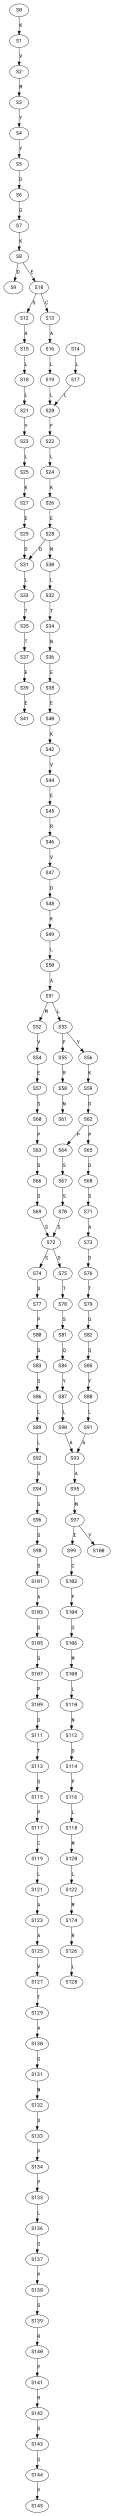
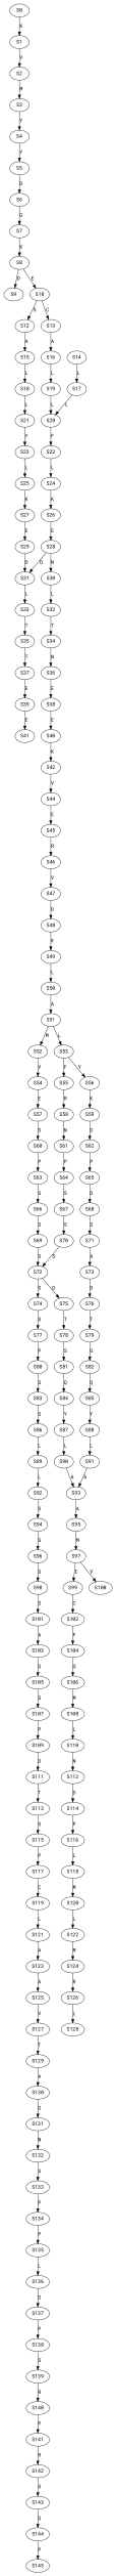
  strict digraph {
    fontname="Roboto Mono"
    node [fontname="Roboto Mono"]
    edge [fontname="Roboto Mono"]
    S0
    S1
    S2
    S3
    S4
    S5
    S6
    S7
    S8
    S9
    S10
    S12
    S13
    S15
    S16
    S14
    S17
    S18
    S19
    S20
    S21
    S22
    S23
    S24
    S25
    S26
    S27
    S28
    S29
    S30
    S31
    S32
    S33
    S34
    S35
    S36
    S37
    S38
    S39
    S40
    S41
    S42
    S44
    S45
    S46
    S47
    S48
    S49
    S50
    S51
    S52
    S53
    S54
    S55
    S56
    S57
    S58
    S59
    S60
    S61
    S62
    S63
    S64
    S65
    S66
    S67
    S68
    S69
    S70
    S71
    S72
    S73
    S74
    S75
    S76
    S77
    S78
    S79
    S80
    S81
    S82
    S83
    S84
    S85
    S86
    S87
    S88
    S89
    S90
    S91
    S92
    S93
    S94
    S95
    S96
    S97
    S98
    S99
    S100
    S101
    S102
    S103
    S104
    S105
    S106
    S107
    S108
    S109
    S110
    S111
    S112
    S113
    S114
    S115
    S116
    S117
    S118
    S119
    S120
    S121
    S122
    S123
-   S124 [label=S174]
+   S124
    S125
    S126
    S127
    S128
    S129
    S130
    S131
    S132
    S133
    S134
    S135
    S136
    S137
    S138
    S139
    S140
    S141
    S142
    S143
    S144
    S145
    S0 -> S1 [label=K]
    S1 -> S2 [label=V]
    S2 -> S3 [label=M]
    S3 -> S4 [label=Y]
    S4 -> S5 [label=Y]
    S5 -> S6 [label=D]
    S6 -> S7 [label=G]
    S7 -> S8 [label=K]
    S8 -> S9 [label=D]
    S8 -> S10 [label=E]
    S10 -> S12 [label=S]
    S10 -> S13 [label=C]
    S12 -> S15 [label=A]
    S13 -> S16 [label=A]
    S15 -> S18 [label=L]
    S16 -> S19 [label=L]
    S14 -> S17 [label=L]
    S17 -> S20 [label=L]
    S18 -> S21 [label=L]
    S19 -> S20 [label=L]
    S20 -> S22 [label=F]
    S21 -> S23 [label=Y]
    S22 -> S24 [label=L]
    S23 -> S25 [label=L]
    S24 -> S26 [label=K]
    S25 -> S27 [label=K]
    S26 -> S28 [label=E]
    S27 -> S29 [label=E]
    S28 -> S30 [label=N]
    S28 -> S31 [label=D]
    S29 -> S31 [label=D]
    S30 -> S32 [label=L]
    S31 -> S33 [label=L]
    S32 -> S34 [label=T]
    S33 -> S35 [label=T]
    S34 -> S36 [label=N]
    S35 -> S37 [label=T]
    S36 -> S38 [label=E]
    S37 -> S39 [label=E]
    S38 -> S40 [label=E]
    S39 -> S41 [label=E]
    S40 -> S42 [label=K]
    S42 -> S44 [label=V]
    S44 -> S45 [label=E]
    S45 -> S46 [label=R]
    S46 -> S47 [label=V]
    S47 -> S48 [label=D]
    S48 -> S49 [label=K]
    S49 -> S50 [label=L]
    S50 -> S51 [label=A]
    S51 -> S52 [label=M]
    S51 -> S53 [label=L]
    S52 -> S54 [label=V]
    S53 -> S55 [label=F]
    S53 -> S56 [label=Y]
    S54 -> S57 [label=E]
    S55 -> S58 [label=R]
    S56 -> S59 [label=K]
    S57 -> S60 [label=S]
    S58 -> S61 [label=N]
    S59 -> S62 [label=D]
    S60 -> S63 [label=P]
-   S62 -> S64 [label=P]
+   S61 -> S64 [label=P]
    S62 -> S65 [label=P]
    S63 -> S66 [label=S]
    S64 -> S67 [label=S]
    S65 -> S68 [label=D]
    S66 -> S69 [label=S]
    S67 -> S70 [label=S]
    S68 -> S71 [label=S]
    S69 -> S72 [label=S]
    S70 -> S72 [label=S]
    S71 -> S73 [label=A]
    S72 -> S74 [label=S]
    S72 -> S75 [label=D]
    S73 -> S76 [label=D]
    S74 -> S77 [label=S]
    S75 -> S78 [label=T]
    S76 -> S79 [label=T]
    S77 -> S80 [label=P]
    S78 -> S81 [label=S]
    S79 -> S82 [label=G]
    S80 -> S83 [label=S]
    S81 -> S84 [label=Q]
    S82 -> S85 [label=Q]
    S83 -> S86 [label=S]
    S84 -> S87 [label=Y]
    S85 -> S88 [label=Y]
    S86 -> S89 [label=L]
    S87 -> S90 [label=L]
    S88 -> S91 [label=L]
    S89 -> S92 [label=L]
    S90 -> S93 [label=A]
    S91 -> S93 [label=A]
    S92 -> S94 [label=S]
    S93 -> S95 [label=A]
    S94 -> S96 [label=S]
    S95 -> S97 [label=M]
    S96 -> S98 [label=S]
    S97 -> S99 [label=I]
    S97 -> S100 [label=V]
    S98 -> S101 [label=S]
    S99 -> S102 [label=C]
    S101 -> S103 [label=A]
    S102 -> S104 [label=F]
    S103 -> S105 [label=G]
    S104 -> S106 [label=G]
    S105 -> S107 [label=S]
    S106 -> S108 [label=M]
    S107 -> S109 [label=P]
    S108 -> S110 [label=L]
    S109 -> S111 [label=D]
    S110 -> S112 [label=N]
    S111 -> S113 [label=T]
    S112 -> S114 [label=D]
    S113 -> S115 [label=S]
    S114 -> S116 [label=P]
    S115 -> S117 [label=P]
    S116 -> S118 [label=L]
    S117 -> S119 [label=C]
    S118 -> S120 [label=M]
    S119 -> S121 [label=L]
    S120 -> S122 [label=L]
    S121 -> S123 [label=A]
    S122 -> S124 [label=M]
    S123 -> S125 [label=A]
    S124 -> S126 [label=R]
    S125 -> S127 [label=V]
    S126 -> S128 [label=L]
    S127 -> S129 [label=T]
    S129 -> S130 [label=A]
    S130 -> S131 [label=G]
    S131 -> S132 [label=W]
    S132 -> S133 [label=S]
    S133 -> S134 [label=P]
    S134 -> S135 [label=P]
    S135 -> S136 [label=L]
    S136 -> S137 [label=G]
    S137 -> S138 [label=P]
    S138 -> S139 [label=S]
    S139 -> S140 [label=R]
    S140 -> S141 [label=P]
    S141 -> S142 [label=R]
    S142 -> S143 [label=S]
    S143 -> S144 [label=G]
    S144 -> S145 [label=P]
  }
